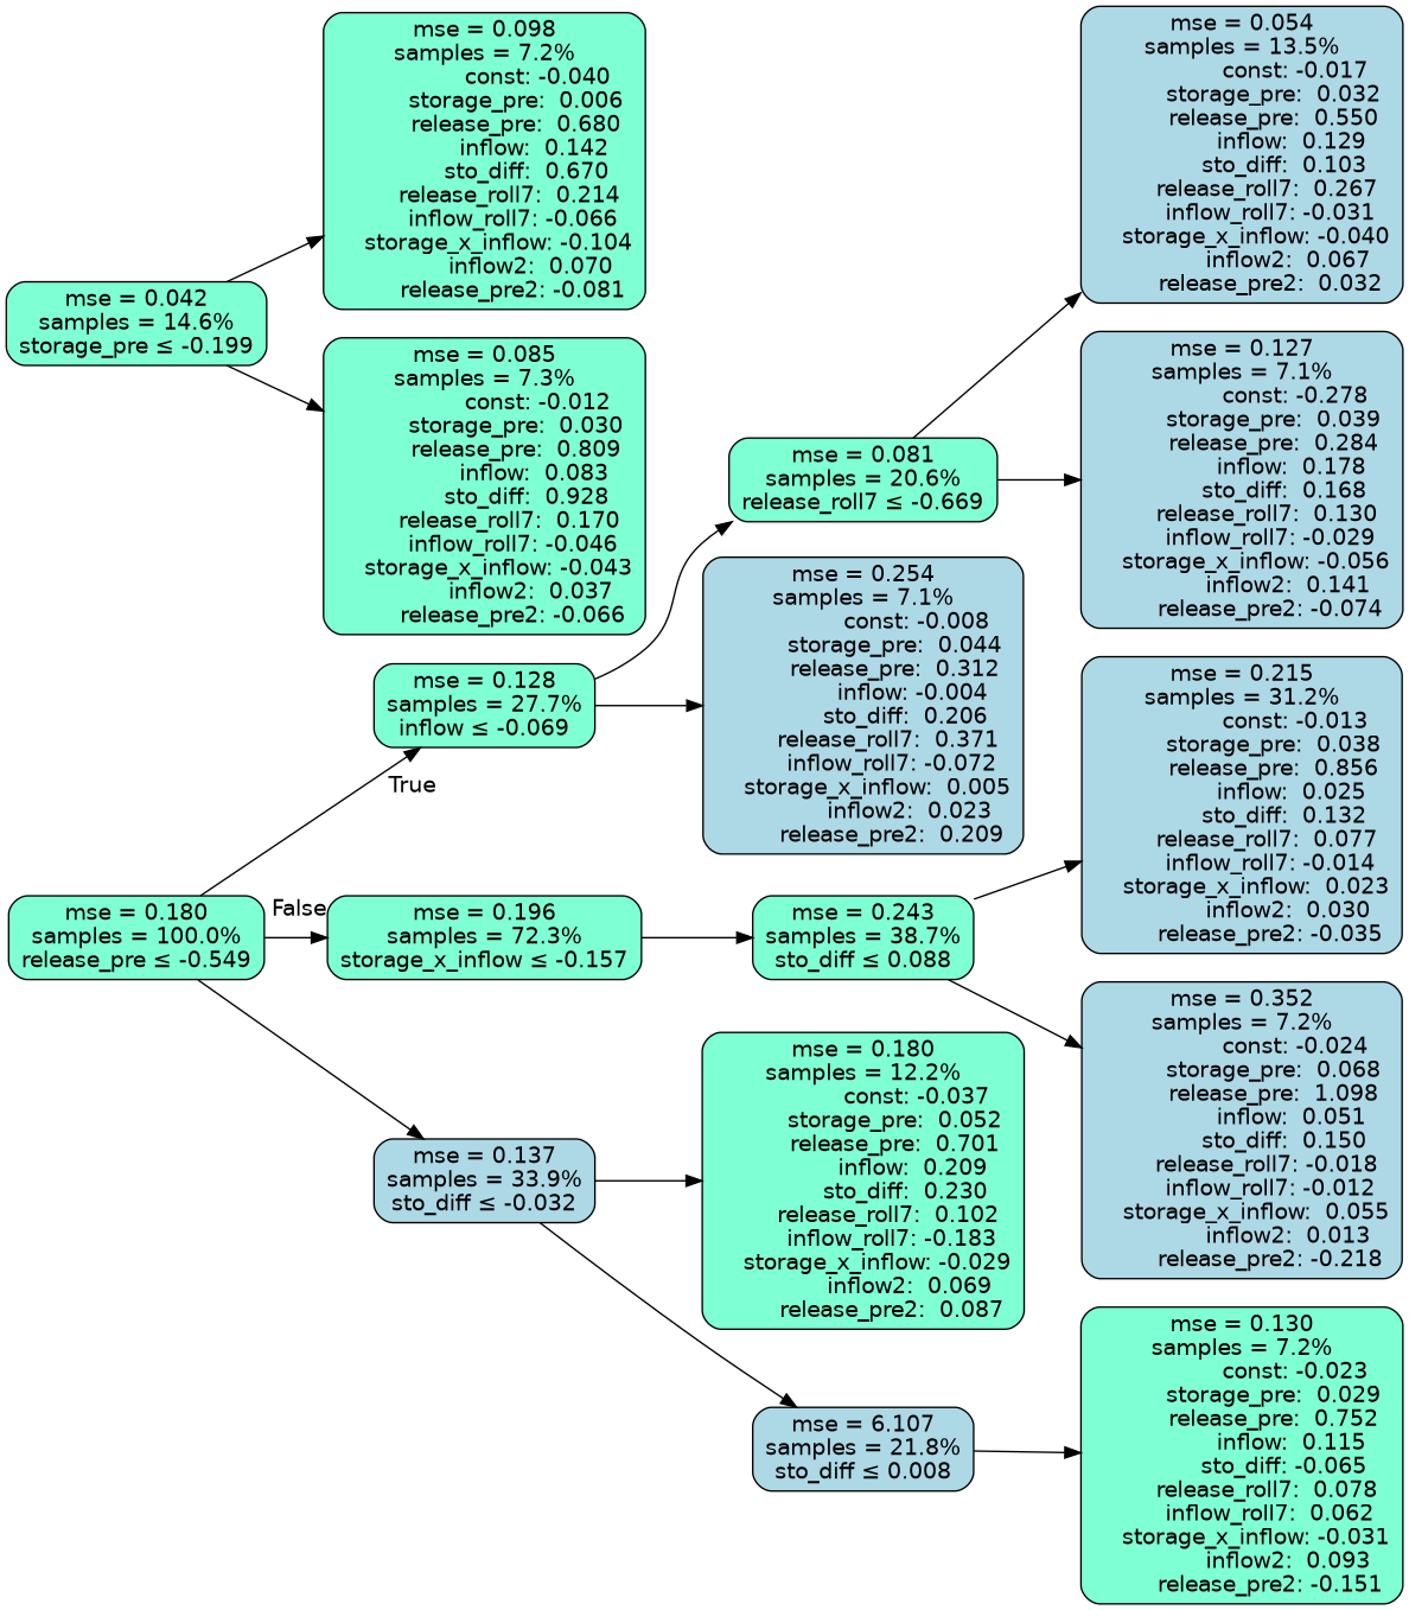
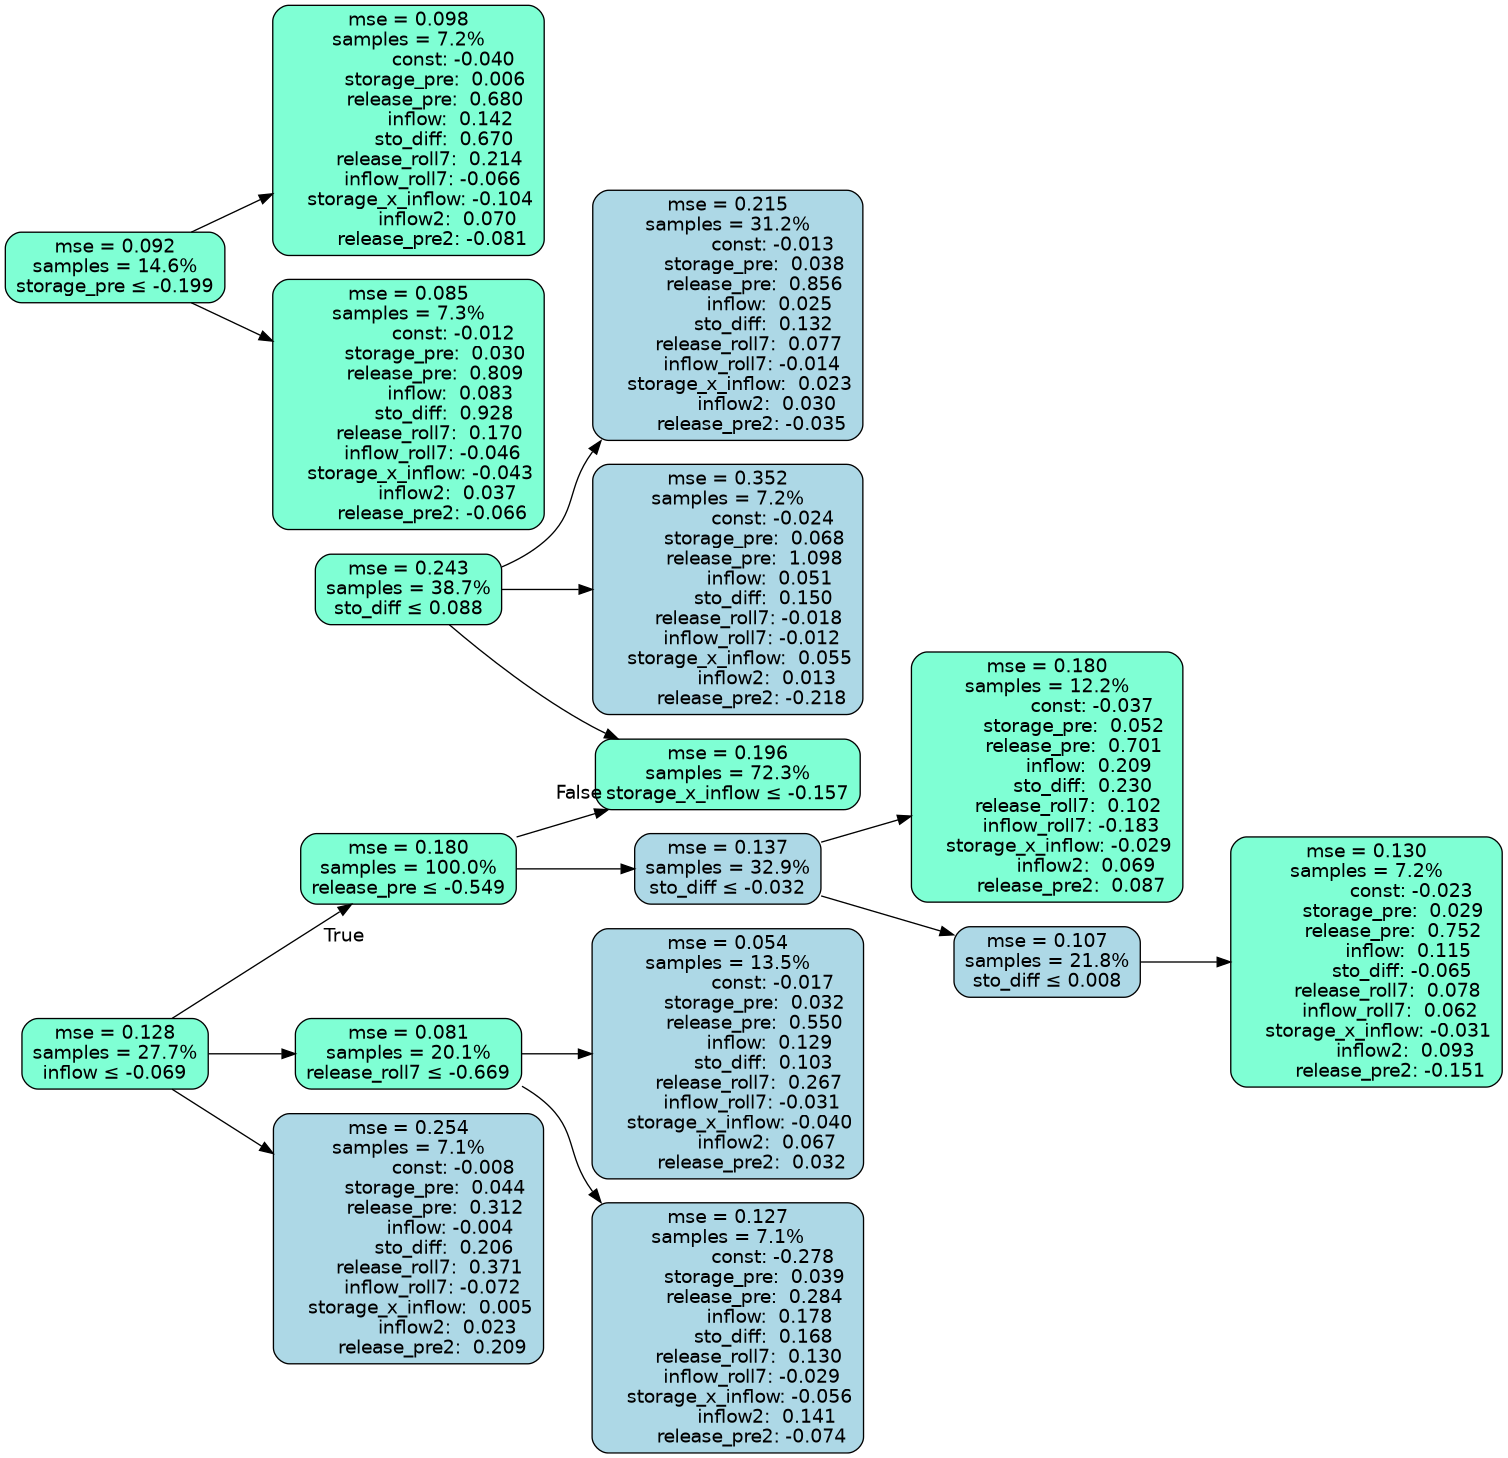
  digraph {
    rankdir=LR
    node [color=black fillcolor=aquamarine fontname=helvetica shape=rectangle style="filled, rounded"]
    edge [fontname=helvetica]
    n1 [label="mse = 0.180\nsamples = 100.0%\nrelease_pre &le; -0.549"]
    n2 [label="mse = 0.128\nsamples = 27.7%\ninflow &le; -0.069"]
    n3 [label="mse = 0.196\nsamples = 72.3%\nstorage_x_inflow &le; -0.157"]
-   n4 [fillcolor=lightblue label="mse = 0.137\nsamples = 33.9%\nsto_diff &le; -0.032"]
-   n5 [label="mse = 0.081\nsamples = 20.6%\nrelease_roll7 &le; -0.669"]
+   n4 [fillcolor=lightblue label="mse = 0.137\nsamples = 32.9%\nsto_diff &le; -0.032"]
+   n5 [label="mse = 0.081\nsamples = 20.1%\nrelease_roll7 &le; -0.669"]
    n6 [fillcolor=lightblue label="mse = 0.254\nsamples = 7.1%\n               const: -0.008\n         storage_pre:  0.044\n         release_pre:  0.312\n              inflow: -0.004\n            sto_diff:  0.206\n       release_roll7:  0.371\n        inflow_roll7: -0.072\n    storage_x_inflow:  0.005\n             inflow2:  0.023\n        release_pre2:  0.209"]
    n7 [label="mse = 0.243\nsamples = 38.7%\nsto_diff &le; 0.088"]
    n8 [fillcolor=lightblue label="mse = 0.054\nsamples = 13.5%\n               const: -0.017\n         storage_pre:  0.032\n         release_pre:  0.550\n              inflow:  0.129\n            sto_diff:  0.103\n       release_roll7:  0.267\n        inflow_roll7: -0.031\n    storage_x_inflow: -0.040\n             inflow2:  0.067\n        release_pre2:  0.032"]
    n9 [fillcolor=lightblue label="mse = 0.127\nsamples = 7.1%\n               const: -0.278\n         storage_pre:  0.039\n         release_pre:  0.284\n              inflow:  0.178\n            sto_diff:  0.168\n       release_roll7:  0.130\n        inflow_roll7: -0.029\n    storage_x_inflow: -0.056\n             inflow2:  0.141\n        release_pre2: -0.074"]
    n10 [label="mse = 0.180\nsamples = 12.2%\n               const: -0.037\n         storage_pre:  0.052\n         release_pre:  0.701\n              inflow:  0.209\n            sto_diff:  0.230\n       release_roll7:  0.102\n        inflow_roll7: -0.183\n    storage_x_inflow: -0.029\n             inflow2:  0.069\n        release_pre2:  0.087"]
-   n11 [fillcolor=lightblue label="mse = 6.107\nsamples = 21.8%\nsto_diff &le; 0.008"]
+   n11 [fillcolor=lightblue label="mse = 0.107\nsamples = 21.8%\nsto_diff &le; 0.008"]
    n12 [fillcolor=lightblue label="mse = 0.215\nsamples = 31.2%\n               const: -0.013\n         storage_pre:  0.038\n         release_pre:  0.856\n              inflow:  0.025\n            sto_diff:  0.132\n       release_roll7:  0.077\n        inflow_roll7: -0.014\n    storage_x_inflow:  0.023\n             inflow2:  0.030\n        release_pre2: -0.035"]
    n13 [fillcolor=lightblue label="mse = 0.352\nsamples = 7.2%\n               const: -0.024\n         storage_pre:  0.068\n         release_pre:  1.098\n              inflow:  0.051\n            sto_diff:  0.150\n       release_roll7: -0.018\n        inflow_roll7: -0.012\n    storage_x_inflow:  0.055\n             inflow2:  0.013\n        release_pre2: -0.218"]
    n14 [label="mse = 0.130\nsamples = 7.2%\n               const: -0.023\n         storage_pre:  0.029\n         release_pre:  0.752\n              inflow:  0.115\n            sto_diff: -0.065\n       release_roll7:  0.078\n        inflow_roll7:  0.062\n    storage_x_inflow: -0.031\n             inflow2:  0.093\n        release_pre2: -0.151"]
-   n15 [label="mse = 0.042\nsamples = 14.6%\nstorage_pre &le; -0.199"]
+   n15 [label="mse = 0.092\nsamples = 14.6%\nstorage_pre &le; -0.199"]
    n16 [label="mse = 0.098\nsamples = 7.2%\n               const: -0.040\n         storage_pre:  0.006\n         release_pre:  0.680\n              inflow:  0.142\n            sto_diff:  0.670\n       release_roll7:  0.214\n        inflow_roll7: -0.066\n    storage_x_inflow: -0.104\n             inflow2:  0.070\n        release_pre2: -0.081"]
    n17 [label="mse = 0.085\nsamples = 7.3%\n               const: -0.012\n         storage_pre:  0.030\n         release_pre:  0.809\n              inflow:  0.083\n            sto_diff:  0.928\n       release_roll7:  0.170\n        inflow_roll7: -0.046\n    storage_x_inflow: -0.043\n             inflow2:  0.037\n        release_pre2: -0.066"]
-   n1 -> n2 [headlabel=True labelangle=45 labeldistance=2.5]
+   n2 -> n1 [headlabel=True labelangle=45 labeldistance=2.5]
    n1 -> n3 [headlabel=False labelangle=-45 labeldistance=2.5]
    n1 -> n4
    n2 -> n5
    n2 -> n6
-   n3 -> n7
+   n7 -> n3
    n4 -> n10
    n4 -> n11
    n5 -> n8
    n5 -> n9
    n7 -> n12
    n7 -> n13
    n11 -> n14
    n15 -> n16
    n15 -> n17
  }
